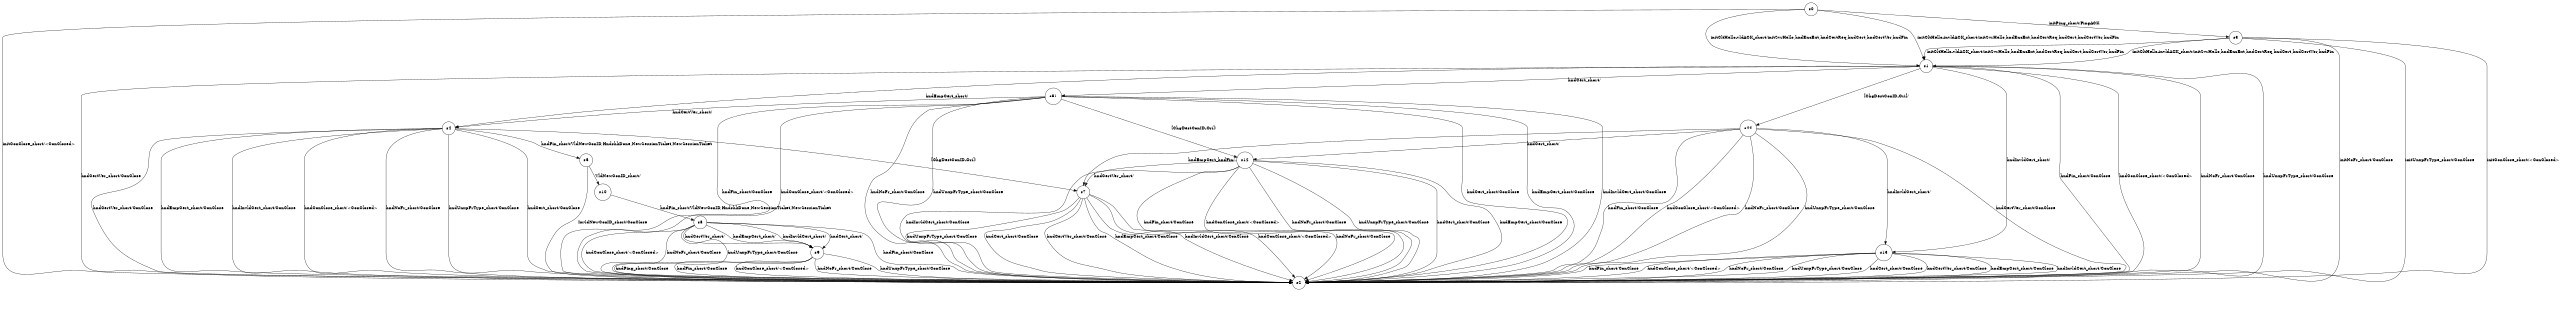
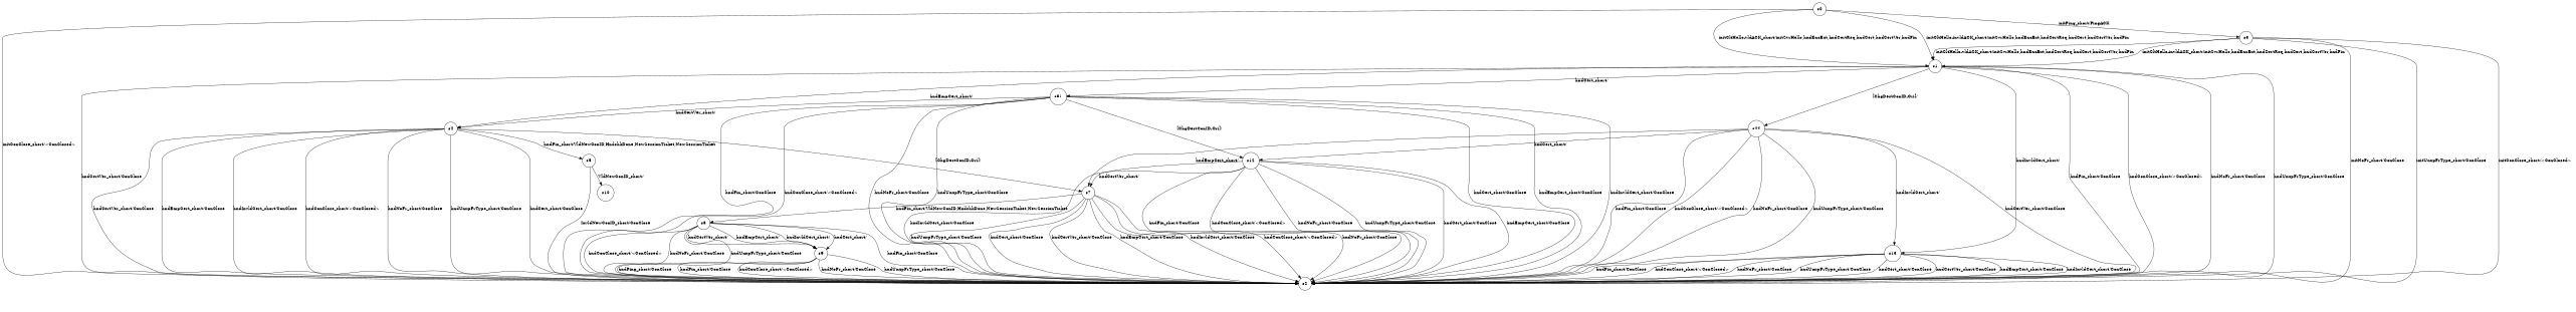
  digraph {
    node [shape=circle]
    n1 [label=s0]
    n2 [label=s1]
    n3 [label=s2]
    n4 [label=s3]
    n5 [label=s4]
    n6 [label=s51]
    n7 [label=s13]
    n8 [label=s44]
    n9 [label=s5]
    n10 [label=s7]
    n11 [label=s12]
    n12 [label=s10]
    n13 [label=s8]
    n14 [label=s9]
    n1 -> n2 [label="initCltHello-vldACK_short/initSvrHello,hndEncExt,hndCertReq,hndCert,hndCertVer,hndFin "]
    n1 -> n2 [label="initCltHello-invldACK_short/initSvrHello,hndEncExt,hndCertReq,hndCert,hndCertVer,hndFin "]
    n1 -> n3 [label="initConClose_short/<ConClosed> "]
    n1 -> n4 [label="initPing_short/PingACK "]
    n2 -> n3 [label="hndFin_short/ConClose "]
    n2 -> n3 [label="hndConClose_short/<ConClosed> "]
    n2 -> n3 [label="hndNoFr_short/ConClose "]
    n2 -> n3 [label="hndUnxpFrType_short/ConClose "]
    n2 -> n3 [label="hndCertVer_short/ConClose "]
    n2 -> n5 [label="hndEmpCert_short/ "]
    n2 -> n6 [label="hndCert_short/ "]
    n2 -> n7 [label="hndInvldCert_short/ "]
    n2 -> n8 [label="[ChgDestConID-Ori]/ "]
    n4 -> n2 [label="initCltHello-vldACK_short/initSvrHello,hndEncExt,hndCertReq,hndCert,hndCertVer,hndFin "]
    n4 -> n2 [label="initCltHello-invldACK_short/initSvrHello,hndEncExt,hndCertReq,hndCert,hndCertVer,hndFin "]
    n4 -> n3 [label="initConClose_short/<ConClosed> "]
    n4 -> n3 [label="initNoFr_short/ConClose "]
    n4 -> n3 [label="initUnxpFrType_short/ConClose "]
    n5 -> n3 [label="hndConClose_short/<ConClosed> "]
    n5 -> n3 [label="hndNoFr_short/ConClose "]
    n5 -> n3 [label="hndUnxpFrType_short/ConClose "]
    n5 -> n3 [label="hndCert_short/ConClose "]
    n5 -> n3 [label="hndCertVer_short/ConClose "]
    n5 -> n3 [label="hndEmpCert_short/ConClose "]
    n5 -> n3 [label="hndInvldCert_short/ConClose "]
    n5 -> n9 [label="hndFin_short/VldNewConID,HndshkDone,NewSessionTicket,NewSessionTicket "]
    n5 -> n10 [label="[ChgDestConID-Ori]/ "]
    n6 -> n3 [label="hndFin_short/ConClose "]
    n6 -> n3 [label="hndConClose_short/<ConClosed> "]
    n6 -> n3 [label="hndNoFr_short/ConClose "]
    n6 -> n3 [label="hndUnxpFrType_short/ConClose "]
    n6 -> n3 [label="hndCert_short/ConClose "]
    n6 -> n3 [label="hndEmpCert_short/ConClose "]
    n6 -> n3 [label="hndInvldCert_short/ConClose "]
    n6 -> n5 [label="hndCertVer_short/ "]
    n6 -> n11 [label="[ChgDestConID-Ori]/ "]
    n7 -> n3 [label="hndFin_short/ConClose "]
    n7 -> n3 [label="hndConClose_short/<ConClosed> "]
    n7 -> n3 [label="hndNoFr_short/ConClose "]
    n7 -> n3 [label="hndUnxpFrType_short/ConClose "]
    n7 -> n3 [label="hndCert_short/ConClose "]
    n7 -> n3 [label="hndCertVer_short/ConClose "]
    n7 -> n3 [label="hndEmpCert_short/ConClose "]
    n7 -> n3 [label="hndInvldCert_short/ConClose "]
    n8 -> n3 [label="hndFin_short/ConClose "]
    n8 -> n3 [label="hndConClose_short/<ConClosed> "]
    n8 -> n3 [label="hndNoFr_short/ConClose "]
    n8 -> n3 [label="hndUnxpFrType_short/ConClose "]
    n8 -> n3 [label="hndCertVer_short/ConClose "]
    n8 -> n7 [label="hndInvldCert_short/ "]
-   n8 -> n10 [label="hndEmpCert_hndFin/ "]
+   n8 -> n10 [label="hndEmpCert_short/ "]
    n8 -> n11 [label="hndCert_short/ "]
    n9 -> n3 [label="InvldNewConID_short/ConClose "]
    n9 -> n12 [label="VldNewConID_short/ "]
    n10 -> n3 [label="hndConClose_short/<ConClosed> "]
    n10 -> n3 [label="hndNoFr_short/ConClose "]
    n10 -> n3 [label="hndUnxpFrType_short/ConClose "]
    n10 -> n3 [label="hndCert_short/ConClose "]
    n10 -> n3 [label="hndCertVer_short/ConClose "]
    n10 -> n3 [label="hndEmpCert_short/ConClose "]
    n10 -> n3 [label="hndInvldCert_short/ConClose "]
-   n12 -> n13 [label="hndFin_short/VldNewConID,HndshkDone,NewSessionTicket,NewSessionTicket "]
+   n10 -> n13 [label="hndFin_short/VldNewConID,HndshkDone,NewSessionTicket,NewSessionTicket "]
    n11 -> n3 [label="hndFin_short/ConClose "]
    n11 -> n3 [label="hndConClose_short/<ConClosed> "]
    n11 -> n3 [label="hndNoFr_short/ConClose "]
    n11 -> n3 [label="hndUnxpFrType_short/ConClose "]
    n11 -> n3 [label="hndCert_short/ConClose "]
    n11 -> n3 [label="hndEmpCert_short/ConClose "]
    n11 -> n3 [label="hndInvldCert_short/ConClose "]
    n11 -> n10 [label="hndCertVer_short/ "]
    n13 -> n3 [label="hndFin_short/ConClose "]
    n13 -> n3 [label="hndConClose_short/<ConClosed> "]
    n13 -> n3 [label="hndNoFr_short/ConClose "]
    n13 -> n3 [label="hndUnxpFrType_short/ConClose "]
    n13 -> n14 [label="hndCert_short/ "]
    n13 -> n14 [label="hndCertVer_short/ "]
    n13 -> n14 [label="hndEmpCert_short/ "]
    n13 -> n14 [label="hndInvldCert_short/ "]
    n14 -> n3 [label="hndPing_short/ConClose "]
    n14 -> n3 [label="hndFin_short/ConClose "]
    n14 -> n3 [label="hndConClose_short/<ConClosed> "]
    n14 -> n3 [label="hndNoFr_short/ConClose "]
    n14 -> n3 [label="hndUnxpFrType_short/ConClose "]
  }
